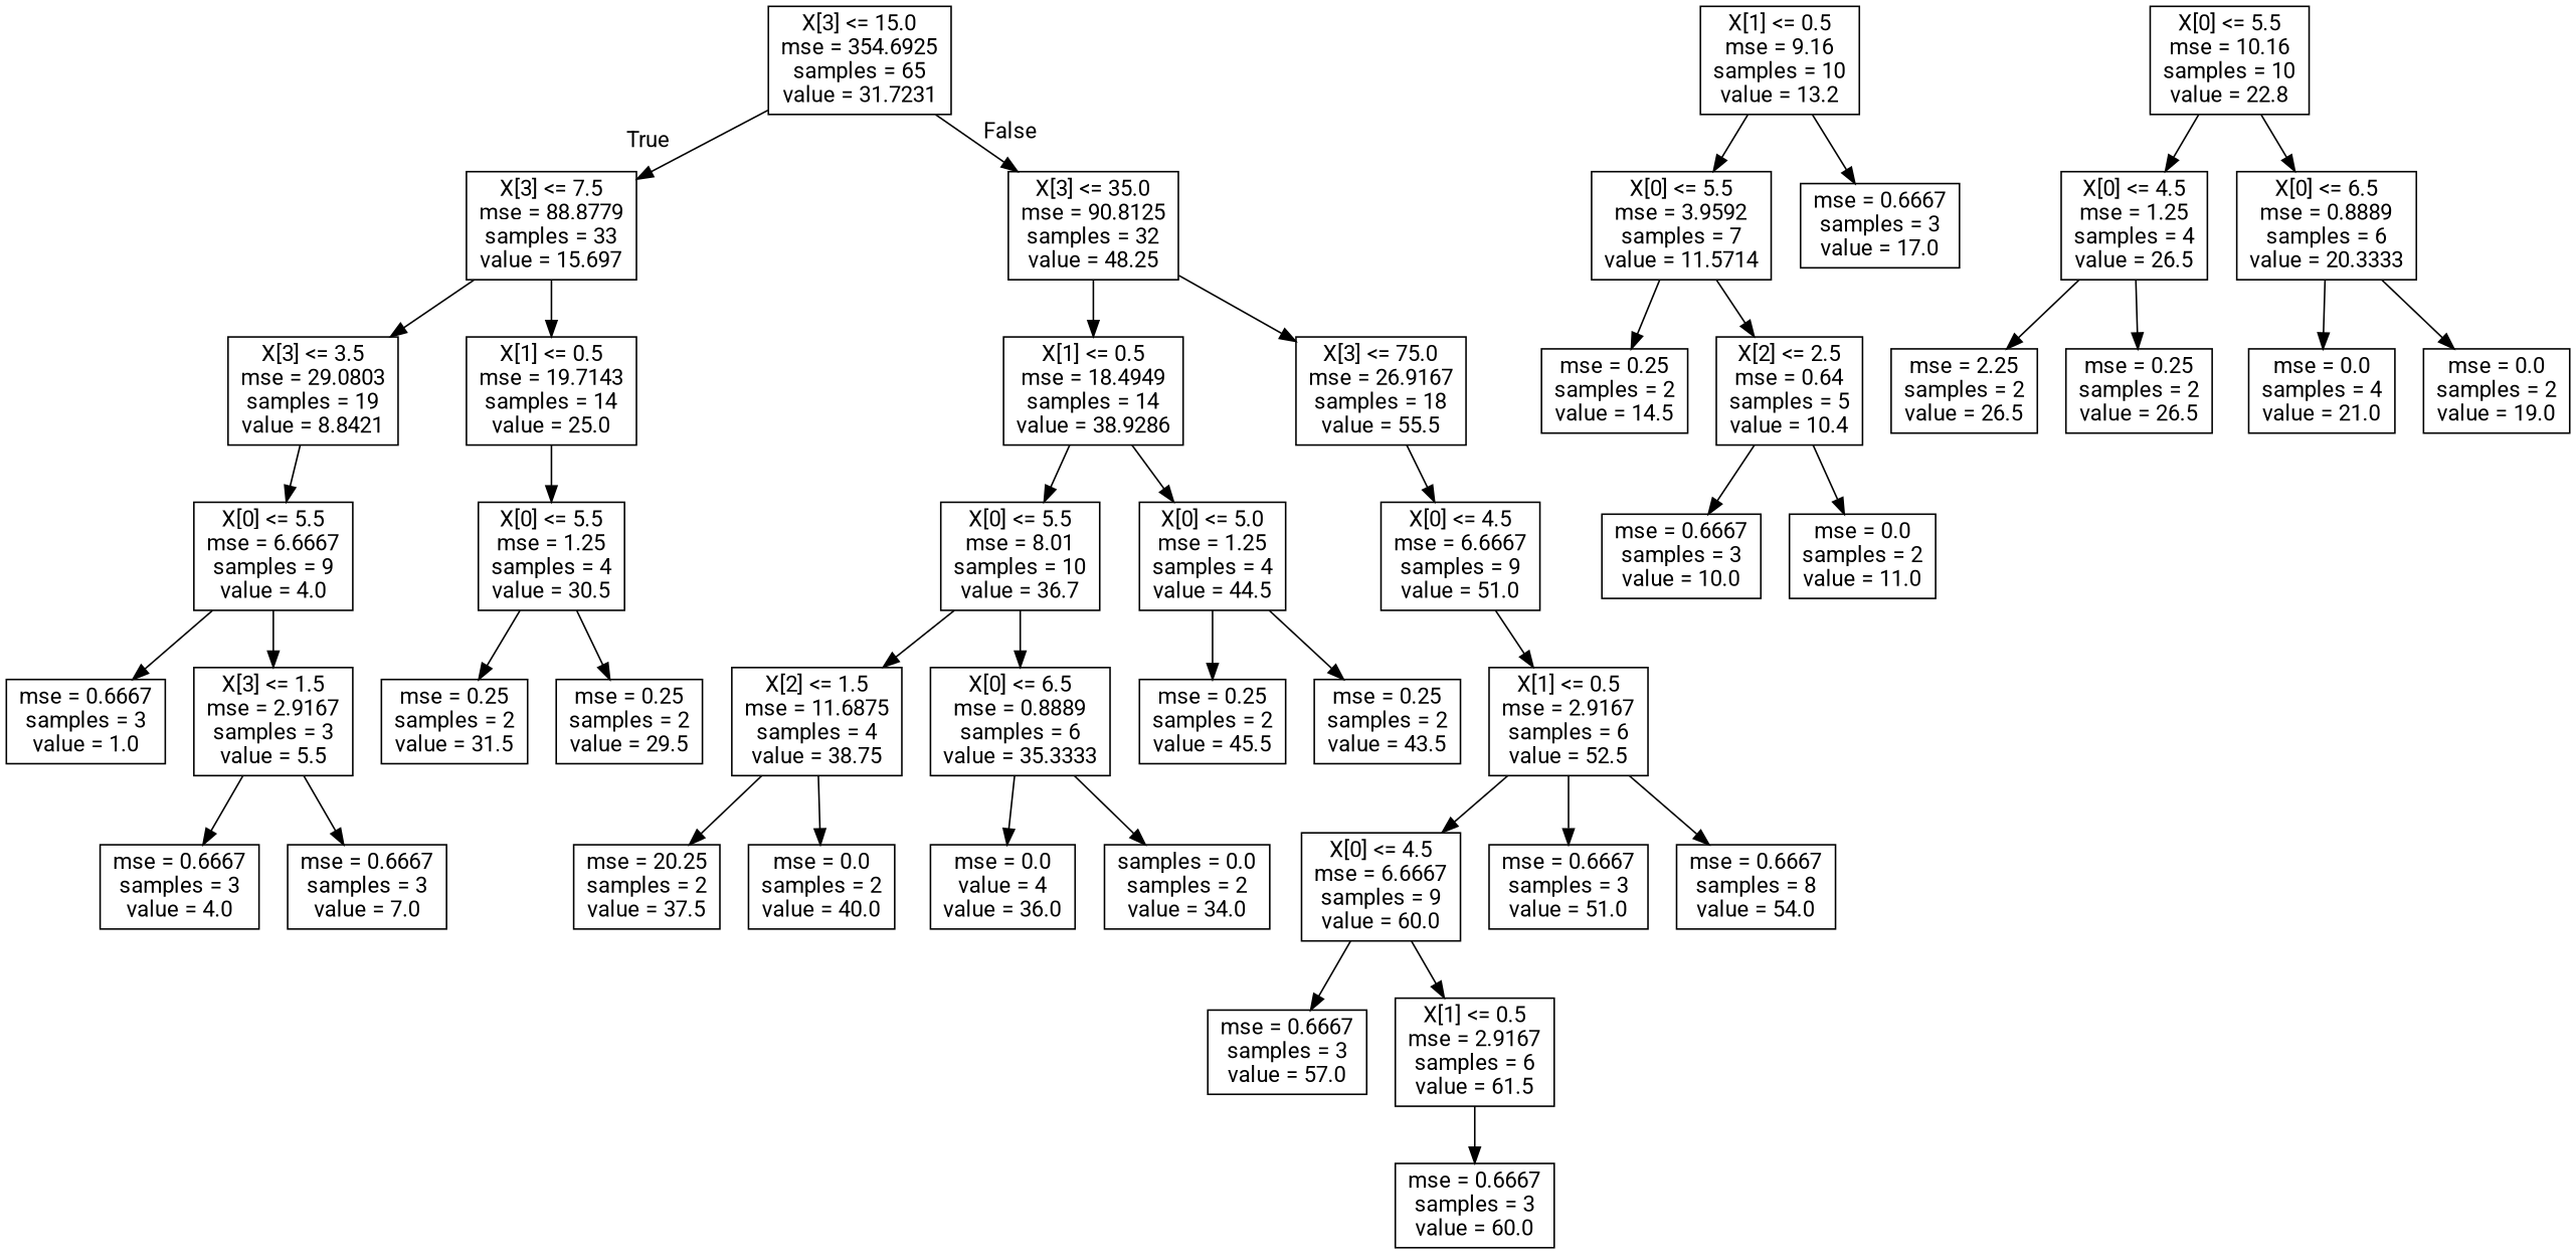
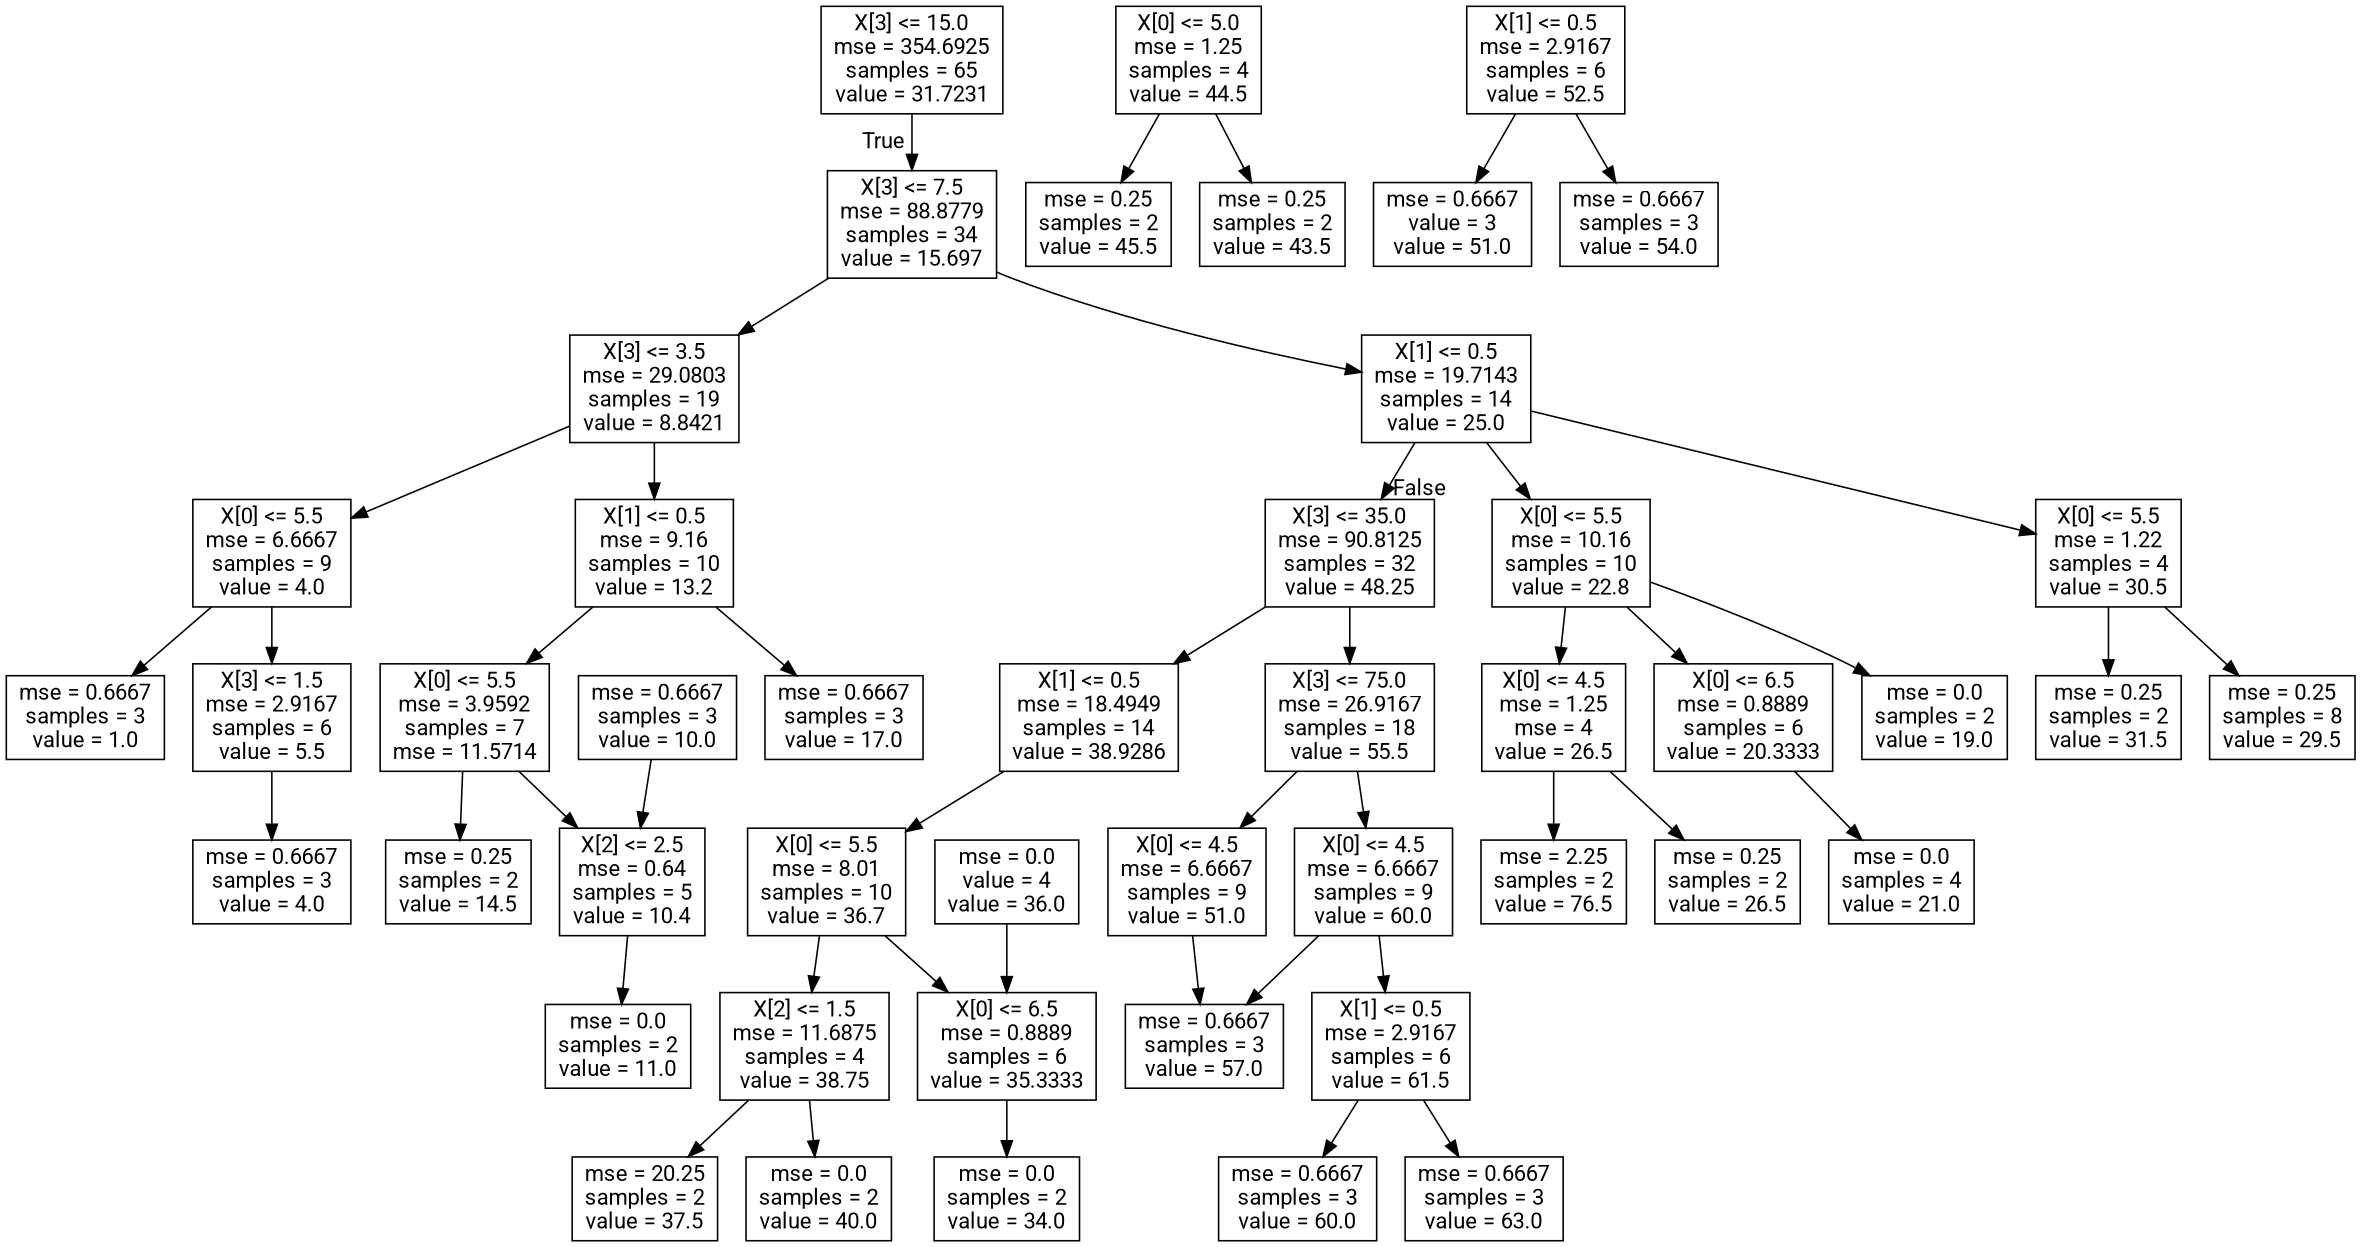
  digraph {
    fontname=Roboto
    node [fontname=Roboto shape=box]
    edge [fontname=Roboto]
    n1 [label="X[3] <= 15.0\nmse = 354.6925\nsamples = 65\nvalue = 31.7231"]
-   n2 [label="X[3] <= 7.5\nmse = 88.8779\nsamples = 33\nvalue = 15.697"]
+   n2 [label="X[3] <= 7.5\nmse = 88.8779\nsamples = 34\nvalue = 15.697"]
    n3 [label="X[3] <= 35.0\nmse = 90.8125\nsamples = 32\nvalue = 48.25"]
    n4 [label="X[3] <= 3.5\nmse = 29.0803\nsamples = 19\nvalue = 8.8421"]
    n5 [label="X[1] <= 0.5\nmse = 19.7143\nsamples = 14\nvalue = 25.0"]
    n6 [label="X[1] <= 0.5\nmse = 18.4949\nsamples = 14\nvalue = 38.9286"]
    n7 [label="X[3] <= 75.0\nmse = 26.9167\nsamples = 18\nvalue = 55.5"]
    n8 [label="X[0] <= 5.5\nmse = 6.6667\nsamples = 9\nvalue = 4.0"]
    n9 [label="X[1] <= 0.5\nmse = 9.16\nsamples = 10\nvalue = 13.2"]
    n10 [label="X[0] <= 5.5\nmse = 10.16\nsamples = 10\nvalue = 22.8"]
-   n11 [label="X[0] <= 5.5\nmse = 1.25\nsamples = 4\nvalue = 30.5"]
+   n11 [label="X[0] <= 5.5\nmse = 1.22\nsamples = 4\nvalue = 30.5"]
    n12 [label="mse = 0.6667\nsamples = 3\nvalue = 1.0"]
-   n13 [label="X[3] <= 1.5\nmse = 2.9167\nsamples = 3\nvalue = 5.5"]
-   n14 [label="X[0] <= 5.5\nmse = 3.9592\nsamples = 7\nvalue = 11.5714"]
+   n13 [label="X[3] <= 1.5\nmse = 2.9167\nsamples = 6\nvalue = 5.5"]
+   n14 [label="X[0] <= 5.5\nmse = 3.9592\nsamples = 7\nmse = 11.5714"]
    n15 [label="mse = 0.6667\nsamples = 3\nvalue = 17.0"]
    n16 [label="mse = 0.6667\nsamples = 3\nvalue = 4.0"]
-   n17 [label="mse = 0.6667\nsamples = 3\nvalue = 7.0"]
    n18 [label="mse = 0.25\nsamples = 2\nvalue = 14.5"]
    n19 [label="X[2] <= 2.5\nmse = 0.64\nsamples = 5\nvalue = 10.4"]
    n20 [label="mse = 0.6667\nsamples = 3\nvalue = 10.0"]
    n21 [label="mse = 0.0\nsamples = 2\nvalue = 11.0"]
-   n22 [label="X[0] <= 4.5\nmse = 1.25\nsamples = 4\nvalue = 26.5"]
+   n22 [label="X[0] <= 4.5\nmse = 1.25\nmse = 4\nvalue = 26.5"]
    n23 [label="X[0] <= 6.5\nmse = 0.8889\nsamples = 6\nvalue = 20.3333"]
    n24 [label="mse = 0.25\nsamples = 2\nvalue = 31.5"]
-   n25 [label="mse = 0.25\nsamples = 2\nvalue = 29.5"]
-   n26 [label="mse = 2.25\nsamples = 2\nvalue = 26.5"]
+   n25 [label="mse = 0.25\nsamples = 8\nvalue = 29.5"]
+   n26 [label="mse = 2.25\nsamples = 2\nvalue = 76.5"]
    n27 [label="mse = 0.25\nsamples = 2\nvalue = 26.5"]
    n28 [label="mse = 0.0\nsamples = 4\nvalue = 21.0"]
    n29 [label="mse = 0.0\nsamples = 2\nvalue = 19.0"]
    n30 [label="X[0] <= 5.5\nmse = 8.01\nsamples = 10\nvalue = 36.7"]
    n31 [label="X[0] <= 5.0\nmse = 1.25\nsamples = 4\nvalue = 44.5"]
    n32 [label="X[0] <= 4.5\nmse = 6.6667\nsamples = 9\nvalue = 51.0"]
    n33 [label="X[0] <= 4.5\nmse = 6.6667\nsamples = 9\nvalue = 60.0"]
    n34 [label="X[2] <= 1.5\nmse = 11.6875\nsamples = 4\nvalue = 38.75"]
    n35 [label="X[0] <= 6.5\nmse = 0.8889\nsamples = 6\nvalue = 35.3333"]
    n36 [label="mse = 0.25\nsamples = 2\nvalue = 45.5"]
    n37 [label="mse = 0.25\nsamples = 2\nvalue = 43.5"]
    n38 [label="mse = 20.25\nsamples = 2\nvalue = 37.5"]
    n39 [label="mse = 0.0\nsamples = 2\nvalue = 40.0"]
    n40 [label="mse = 0.0\nvalue = 4\nvalue = 36.0"]
-   n41 [label="samples = 0.0\nsamples = 2\nvalue = 34.0"]
+   n41 [label="mse = 0.0\nsamples = 2\nvalue = 34.0"]
    n42 [label="X[1] <= 0.5\nmse = 2.9167\nsamples = 6\nvalue = 52.5"]
    n43 [label="mse = 0.6667\nsamples = 3\nvalue = 57.0"]
    n44 [label="X[1] <= 0.5\nmse = 2.9167\nsamples = 6\nvalue = 61.5"]
-   n45 [label="mse = 0.6667\nsamples = 3\nvalue = 51.0"]
-   n46 [label="mse = 0.6667\nsamples = 8\nvalue = 54.0"]
+   n45 [label="mse = 0.6667\nvalue = 3\nvalue = 51.0"]
+   n46 [label="mse = 0.6667\nsamples = 3\nvalue = 54.0"]
    n47 [label="mse = 0.6667\nsamples = 3\nvalue = 60.0"]
+   n48 [label="mse = 0.6667\nsamples = 3\nvalue = 63.0"]
    n1 -> n2 [headlabel=True labelangle=45 labeldistance=2.5]
-   n1 -> n3 [headlabel=False labelangle=-45 labeldistance=2.5]
+   n5 -> n3 [headlabel=False labelangle=-45 labeldistance=2.5]
    n2 -> n4
    n2 -> n5
    n3 -> n6
    n3 -> n7
    n4 -> n8
+   n4 -> n9
+   n5 -> n10
    n5 -> n11
    n6 -> n30
-   n6 -> n31
    n7 -> n32
-   n42 -> n33
+   n7 -> n33
    n8 -> n12
    n8 -> n13
    n9 -> n14
    n9 -> n15
    n10 -> n22
    n10 -> n23
    n11 -> n24
    n11 -> n25
    n13 -> n16
-   n13 -> n17
    n14 -> n18
    n14 -> n19
-   n19 -> n20
+   n20 -> n19
    n19 -> n21
    n22 -> n26
    n22 -> n27
    n23 -> n28
-   n23 -> n29
+   n10 -> n29
    n30 -> n34
    n30 -> n35
    n31 -> n36
    n31 -> n37
-   n32 -> n42
+   n32 -> n43
    n33 -> n43
    n33 -> n44
    n34 -> n38
    n34 -> n39
-   n35 -> n40
+   n40 -> n35
    n35 -> n41
    n42 -> n45
    n42 -> n46
    n44 -> n47
+   n44 -> n48
  }
